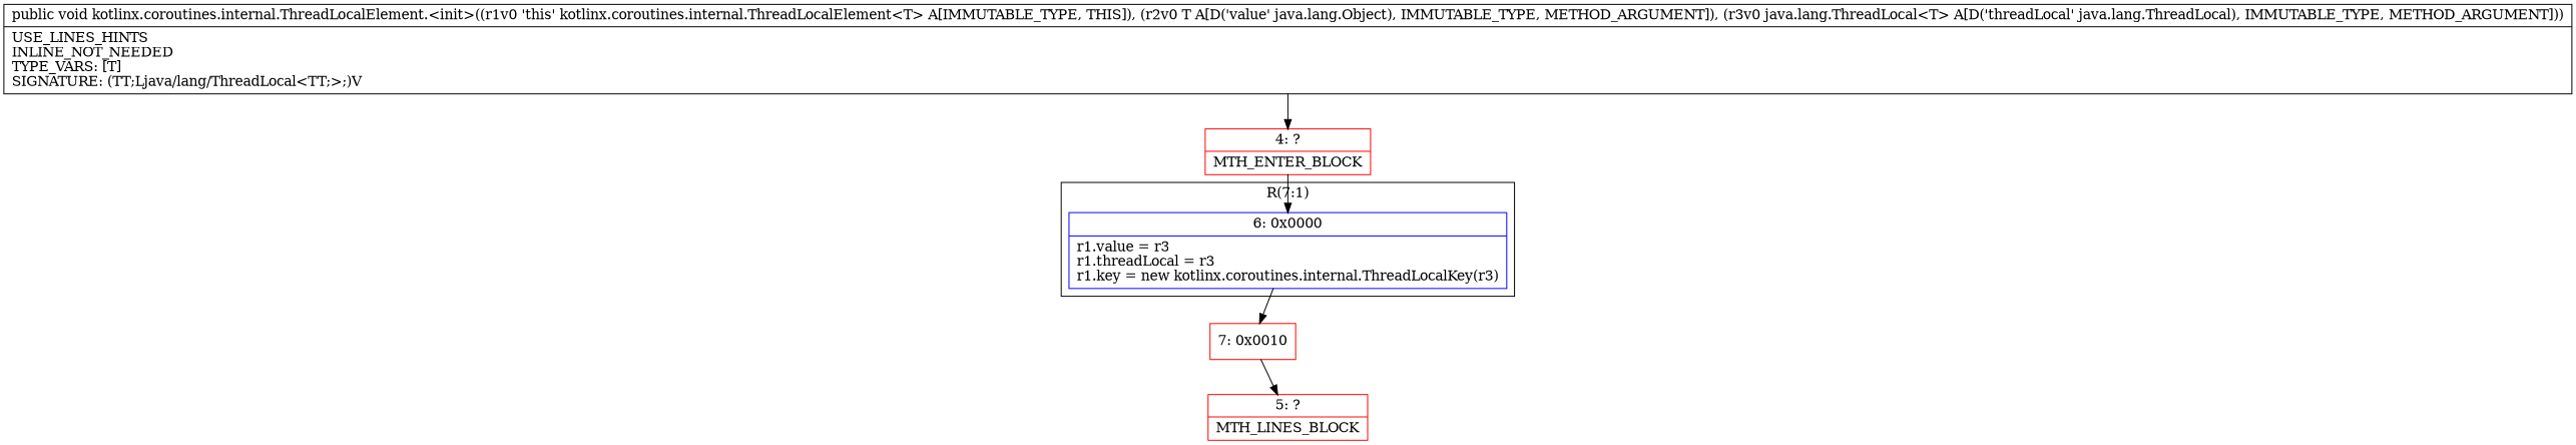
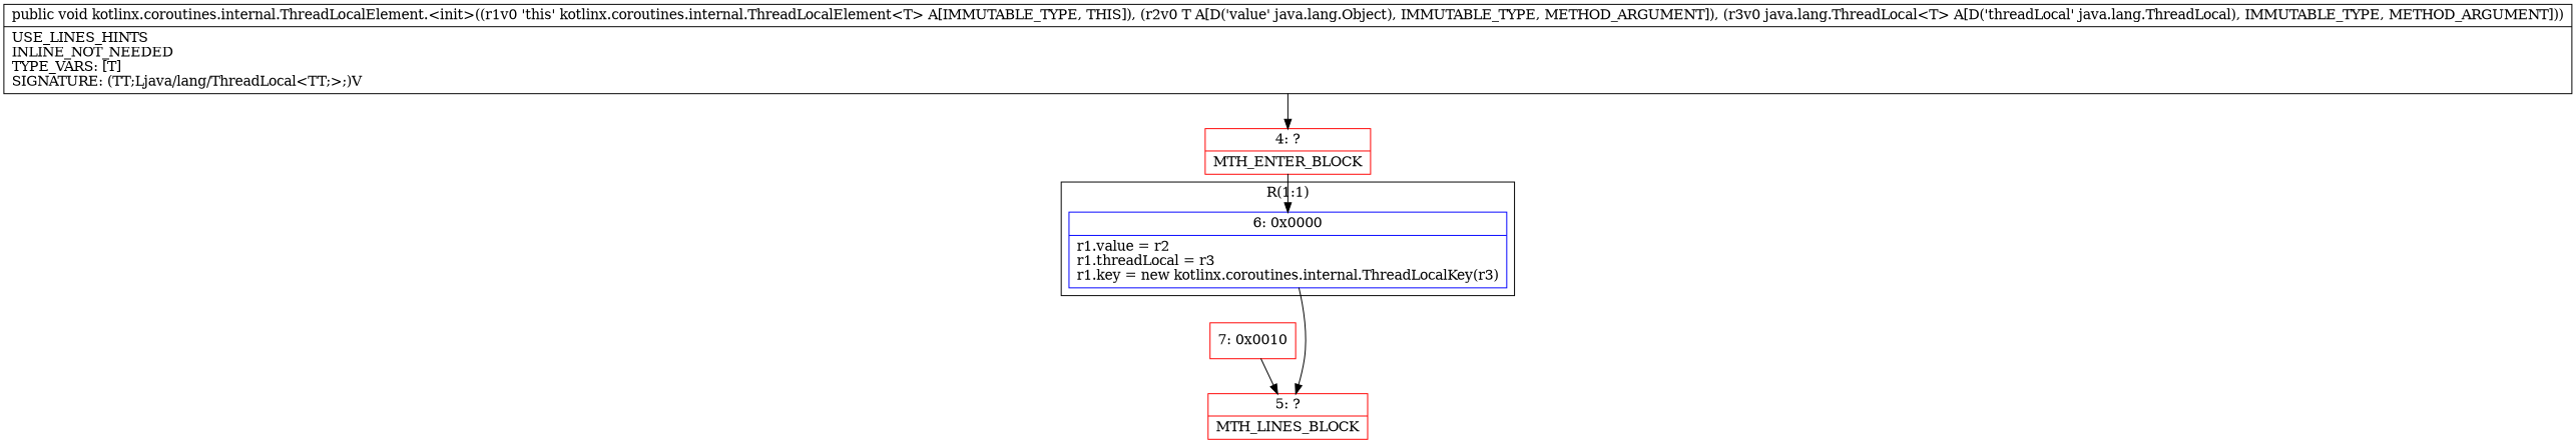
  digraph {
    node [color=red shape=record]
-   n1 [color=blue label="{6\:\ 0x0000|r1.value = r3\lr1.threadLocal = r3\lr1.key = new kotlinx.coroutines.internal.ThreadLocalKey(r3)\l}"]
+   n1 [color=blue label="{6\:\ 0x0000|r1.value = r2\lr1.threadLocal = r3\lr1.key = new kotlinx.coroutines.internal.ThreadLocalKey(r3)\l}"]
    n2 [label="{7\:\ 0x0010}"]
    n3 [label="{5\:\ ?|MTH_LINES_BLOCK\l}"]
    n4 [label="{4\:\ ?|MTH_ENTER_BLOCK\l}"]
    n5 [label="{public void kotlinx.coroutines.internal.ThreadLocalElement.\<init\>((r1v0 'this' kotlinx.coroutines.internal.ThreadLocalElement\<T\> A[IMMUTABLE_TYPE, THIS]), (r2v0 T A[D('value' java.lang.Object), IMMUTABLE_TYPE, METHOD_ARGUMENT]), (r3v0 java.lang.ThreadLocal\<T\> A[D('threadLocal' java.lang.ThreadLocal), IMMUTABLE_TYPE, METHOD_ARGUMENT]))  | USE_LINES_HINTS\lINLINE_NOT_NEEDED\lTYPE_VARS: [T]\lSIGNATURE: (TT;Ljava\/lang\/ThreadLocal\<TT;\>;)V\l}" color=""]
    subgraph cluster_1 {
-     label="R(7:1)"
+     label="R(1:1)"
      n1
    }
-   n1 -> n2
+   n1 -> n3
    n2 -> n3
    n4 -> n1
    n5 -> n4
  }
